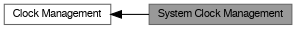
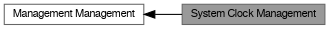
  digraph {
    rankdir=LR
    node [fontname=FreeSans fontsize=10 shape=box style=filled]
-   n1 [color=grey40 fillcolor=white height=0.2 label="Clock Management" width=0.4]
+   n1 [color=grey40 fillcolor=white height=0.2 label="Management Management" width=0.4]
    n2 [color=gray40 fillcolor=grey60 fontcolor=black height=0.2 label="System Clock Management" width=0.4]
    n1 -> n2 [dir=back fontname=FreeSans fontsize=10 labelfontname=FreeSans labelfontsize=10 shape=plaintext style=solid]
  }
